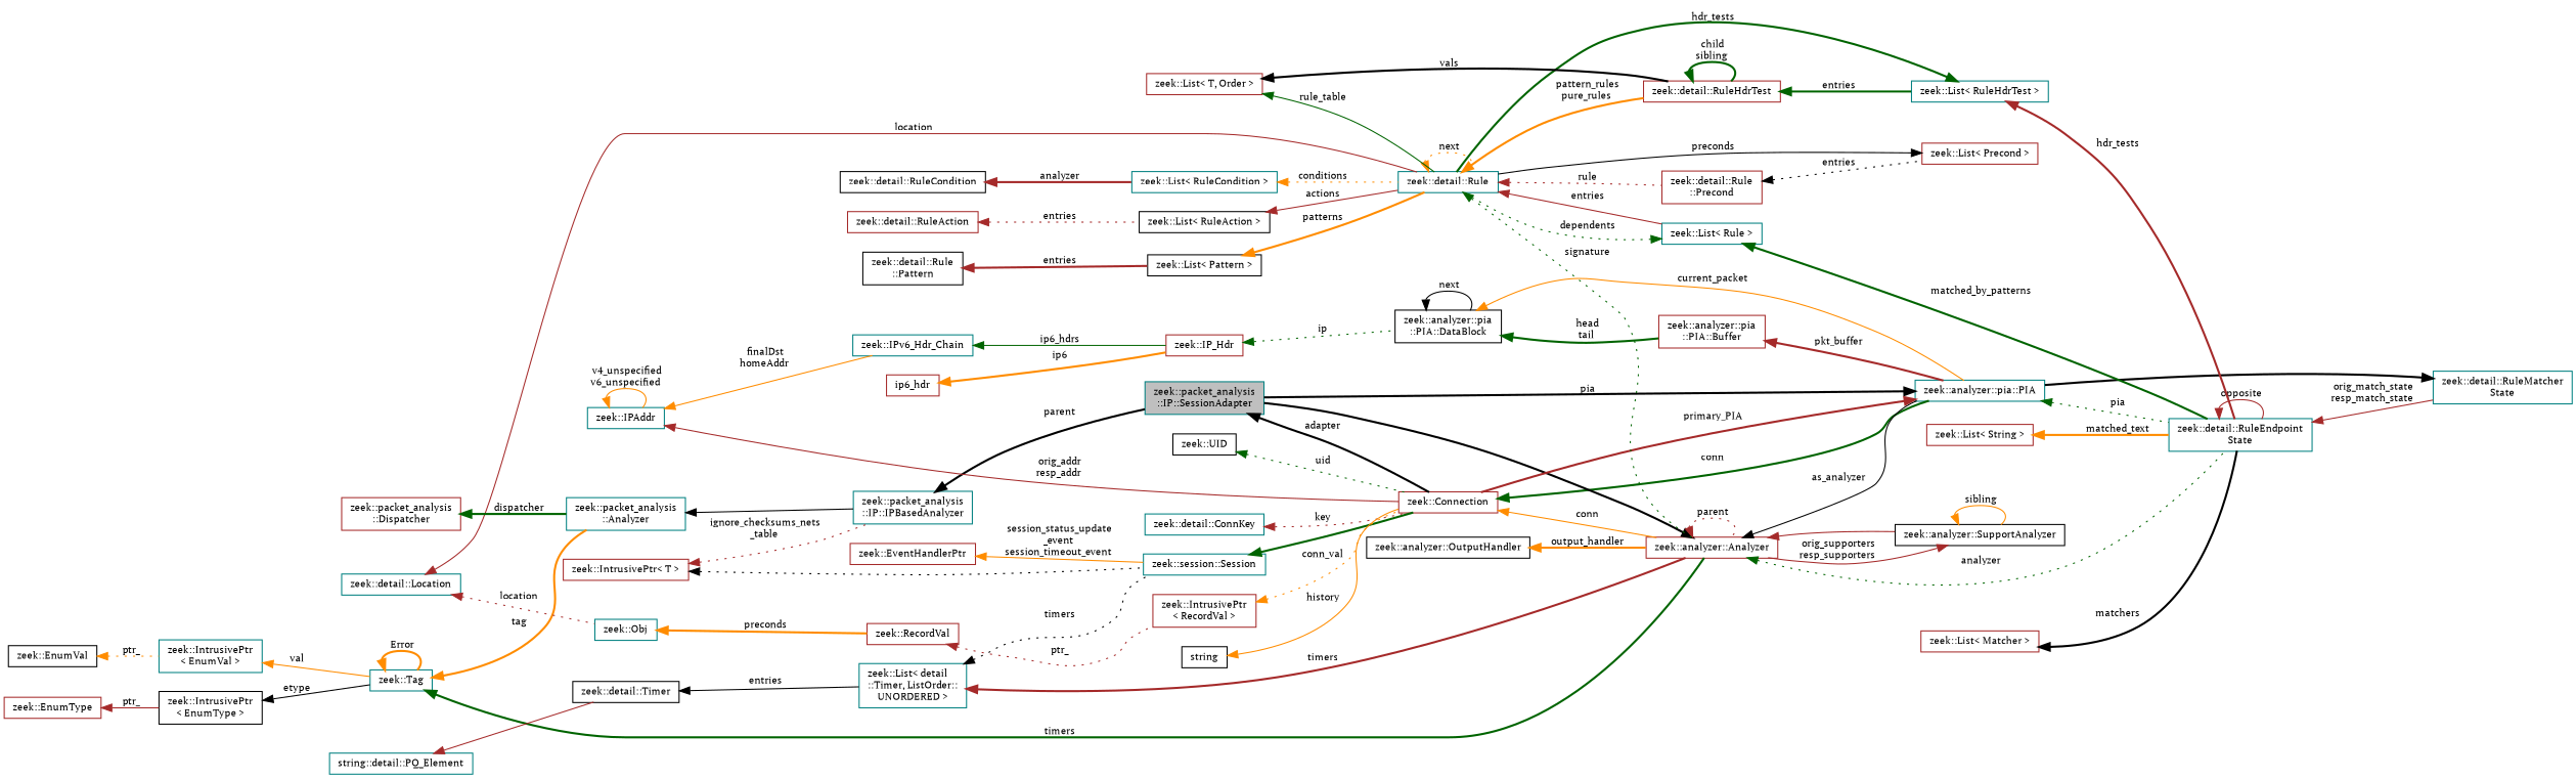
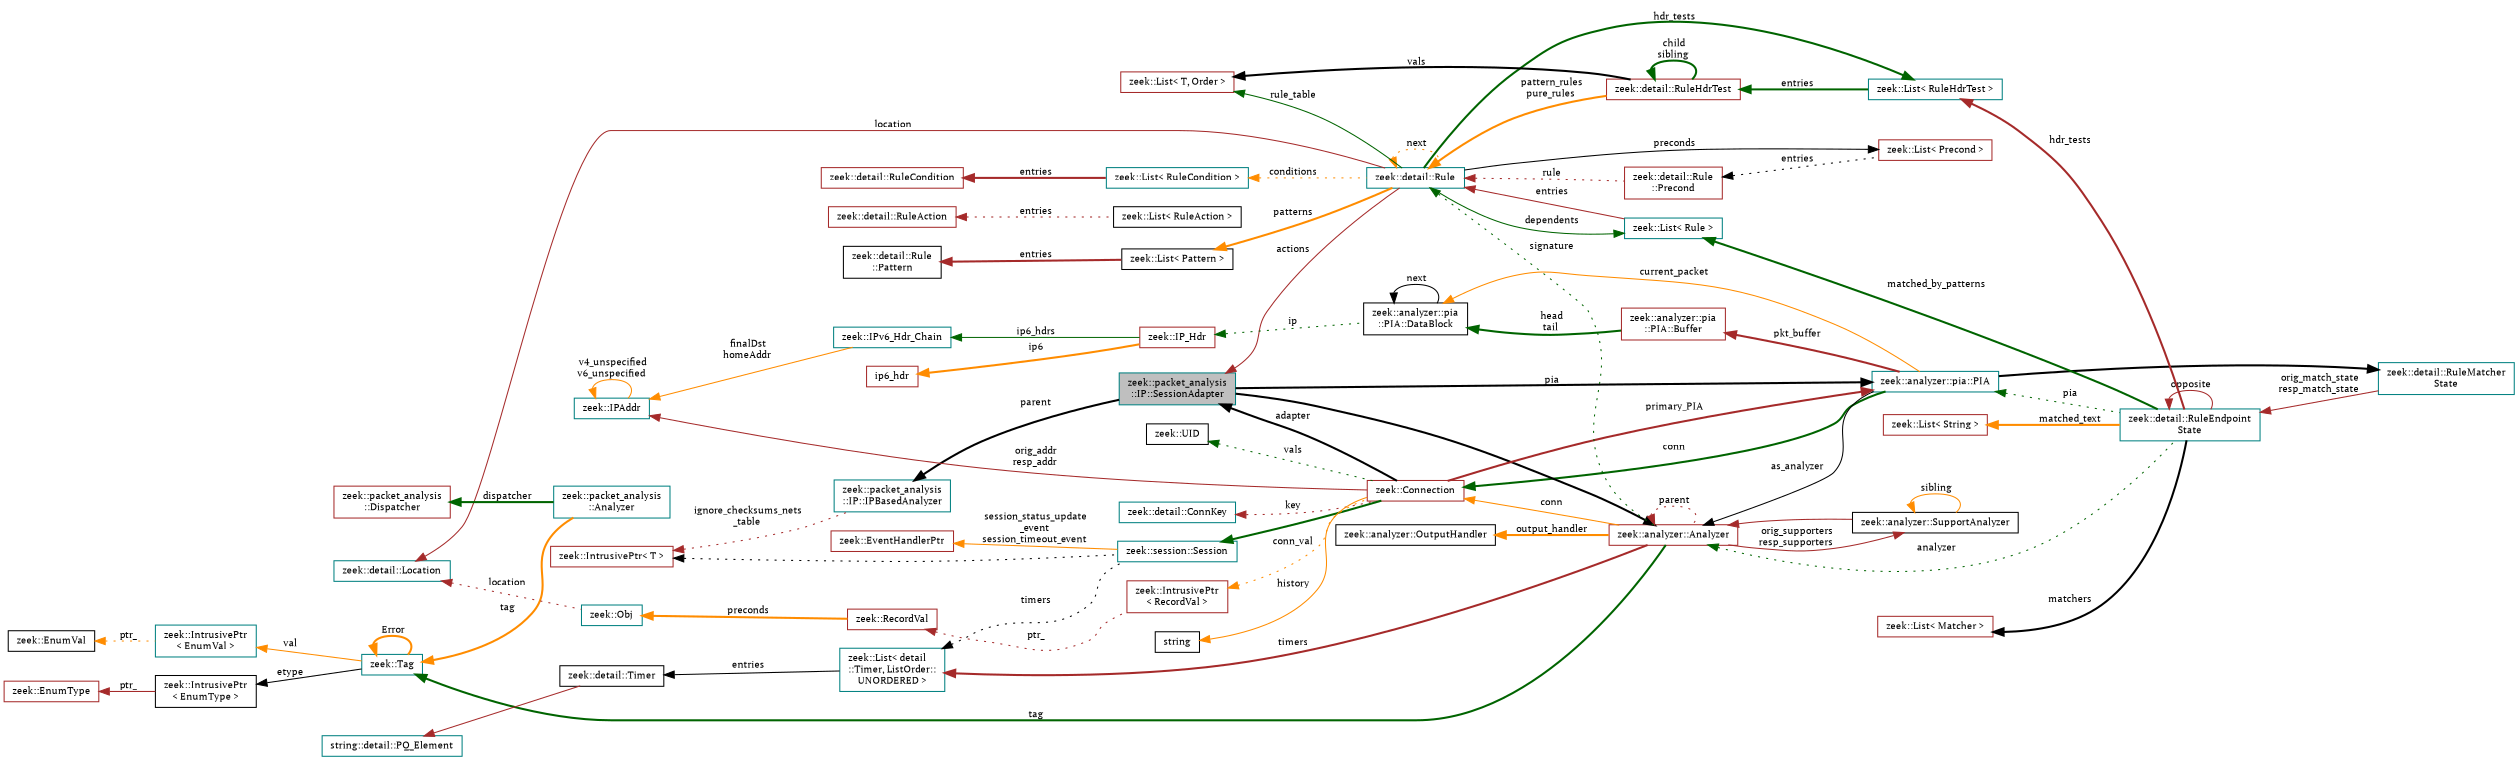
  digraph {
    fontname="PT Serif"
    rankdir=LR
    node [color=teal fillcolor=white fontname="PT Serif" fontsize=10 shape=record style=filled]
    edge [color=brown dir=back fontname="PT Serif" fontsize=10 labelfontname=Helvetica labelfontsize=10 style=bold]
    n1 [fillcolor=grey75 fontcolor=black height=0.2 label="zeek::packet_analysis\l::IP::SessionAdapter" width=0.4]
    n2 [color=brown height=0.2 label="zeek::Connection" width=0.4]
    n3 [color=brown height=0.2 label="zeek::analyzer::Analyzer" width=0.4]
    n4 [height=0.2 label="zeek::analyzer::pia::PIA" width=0.4]
    n5 [height=0.2 label="zeek::detail::RuleEndpoint\lState" width=0.4]
    n6 [color=black height=0.2 label="zeek::analyzer::SupportAnalyzer" width=0.4]
    n7 [height=0.2 label="zeek::detail::RuleMatcher\lState" width=0.4]
    n8 [height=0.2 label="zeek::Tag" width=0.4]
    n9 [height=0.2 label="zeek::packet_analysis\l::Analyzer" width=0.4]
    n10 [height=0.2 label="zeek::packet_analysis\l::IP::IPBasedAnalyzer" width=0.4]
    n11 [height=0.2 label="zeek::IntrusivePtr\l\< EnumVal \>" width=0.4]
    n12 [color=black height=0.2 label="zeek::EnumVal" width=0.4]
    n13 [color=black height=0.2 label="zeek::IntrusivePtr\l\< EnumType \>" width=0.4]
    n14 [color=brown height=0.2 label="zeek::EnumType" width=0.4]
    n15 [height=0.2 label="zeek::session::Session" width=0.4]
    n16 [height=0.2 label="zeek::Obj" width=0.4]
    n17 [color=brown height=0.2 label="zeek::RecordVal" width=0.4]
    n18 [color=brown height=0.2 label="zeek::IntrusivePtr\l\< RecordVal \>" width=0.4]
    n19 [height=0.2 label="zeek::detail::Location" width=0.4]
    n20 [height=0.2 label="zeek::detail::Rule" width=0.4]
    n21 [color=brown height=0.2 label="zeek::detail::RuleHdrTest" width=0.4]
    n22 [color=brown height=0.2 label="zeek::detail::Rule\l::Precond" width=0.4]
    n23 [height=0.2 label="zeek::List\< Rule \>" width=0.4]
    n24 [height=0.2 label="zeek::List\< detail\l::Timer, ListOrder::\lUNORDERED \>" width=0.4]
    n25 [color=black height=0.2 label="zeek::detail::Timer" width=0.4]
    n26 [height=0.2 label="string::detail::PQ_Element" width=0.4]
    n27 [color=brown height=0.2 label="zeek::EventHandlerPtr" width=0.4]
    n28 [height=0.2 label="zeek::IPAddr" width=0.4]
    n29 [height=0.2 label="zeek::IPv6_Hdr_Chain" width=0.4]
    n30 [color=brown height=0.2 label="zeek::IP_Hdr" width=0.4]
    n31 [height=0.2 label="zeek::detail::ConnKey" width=0.4]
    n32 [color=black height=0.2 label=string width=0.4]
    n33 [color=brown height=0.2 label="zeek::List\< Matcher \>" width=0.4]
    n34 [height=0.2 label="zeek::List\< RuleHdrTest \>" width=0.4]
    n35 [color=brown height=0.2 label="zeek::List\< T, Order \>" width=0.4]
    n36 [color=brown height=0.2 label="zeek::List\< Precond \>" width=0.4]
    n37 [height=0.2 label="zeek::List\< RuleCondition \>" width=0.4]
-   n38 [color=black height=0.2 label="zeek::detail::RuleCondition" width=0.4]
+   n38 [color=brown height=0.2 label="zeek::detail::RuleCondition" width=0.4]
    n39 [color=black height=0.2 label="zeek::List\< RuleAction \>" width=0.4]
    n40 [color=brown height=0.2 label="zeek::detail::RuleAction" width=0.4]
    n41 [color=black height=0.2 label="zeek::List\< Pattern \>" width=0.4]
    n42 [color=black height=0.2 label="zeek::detail::Rule\l::Pattern" width=0.4]
    n43 [color=brown height=0.2 label="zeek::List\< String \>" width=0.4]
    n44 [color=brown height=0.2 label="zeek::analyzer::pia\l::PIA::Buffer" width=0.4]
    n45 [color=black height=0.2 label="zeek::analyzer::pia\l::PIA::DataBlock" width=0.4]
    n46 [color=brown height=0.2 label=ip6_hdr width=0.4]
    n47 [color=black height=0.2 label="zeek::UID" width=0.4]
    n48 [color=black height=0.2 label="zeek::analyzer::OutputHandler" width=0.4]
    n49 [color=brown height=0.2 label="zeek::packet_analysis\l::Dispatcher" width=0.4]
    n50 [color=brown height=0.2 label="zeek::IntrusivePtr\< T \>" width=0.4]
    n1 -> n2 [color=black label=" adapter"]
    n2 -> n3 [color=darkorange label=" conn" style=solid]
    n2 -> n4 [color=darkgreen label=" conn"]
    n3 -> n1 [color=black]
    n3 -> n3 [label=" parent" style=dotted]
    n3 -> n4 [color=black label=" as_analyzer" style=solid]
    n3 -> n5 [color=darkgreen label=" analyzer" style=dotted]
    n3 -> n6 [style=solid]
    n4 -> n1 [color=black label=" pia"]
    n4 -> n2 [label=" primary_PIA"]
    n4 -> n5 [color=darkgreen label=" pia" style=dotted]
    n5 -> n5 [label=" opposite" style=solid]
    n5 -> n7 [label=" orig_match_state\nresp_match_state" style=solid]
    n6 -> n3 [label=" orig_supporters\nresp_supporters" style=solid]
    n6 -> n6 [color=darkorange label=" sibling" style=solid]
    n7 -> n4 [color=black]
-   n8 -> n3 [color=darkgreen label=" timers"]
+   n8 -> n3 [color=darkgreen label=" tag"]
    n8 -> n8 [color=darkorange label=" Error"]
    n8 -> n9 [color=darkorange label=" tag"]
-   n9 -> n10 [color=black style=solid]
    n10 -> n1 [color=black label=" parent"]
    n11 -> n8 [color=darkorange label=" val" style=solid]
    n12 -> n11 [color=darkorange label=" ptr_" style=dotted]
    n13 -> n8 [color=black label=" etype" style=solid]
    n14 -> n13 [label=" ptr_" style=solid]
    n15 -> n2 [color=darkgreen]
    n16 -> n17 [color=darkorange label=" preconds"]
    n17 -> n18 [label=" ptr_" style=dotted]
    n18 -> n2 [color=darkorange label=" conn_val" style=dotted]
    n19 -> n16 [label=" location" style=dotted]
    n19 -> n20 [label=" location" style=solid]
    n20 -> n3 [color=darkgreen label=" signature" style=dotted]
    n20 -> n20 [color=darkorange label=" next" style=dotted]
    n20 -> n21 [color=darkorange label=" pattern_rules\npure_rules"]
    n20 -> n22 [label=" rule" style=dotted]
    n20 -> n23 [label=" entries" style=solid]
    n21 -> n21 [color=darkgreen label=" child\nsibling"]
    n21 -> n34 [color=darkgreen label=" entries"]
    n22 -> n36 [color=black label=" entries" style=dotted]
    n23 -> n5 [color=darkgreen label=" matched_by_patterns"]
-   n23 -> n20 [color=darkgreen label=" dependents" style=dotted]
+   n23 -> n20 [color=darkgreen label=" dependents" style=solid]
    n24 -> n3 [label=" timers"]
    n24 -> n15 [color=black label=" timers" style=dotted]
    n25 -> n24 [color=black label=" entries" style=solid]
    n26 -> n25 [style=solid]
    n27 -> n15 [color=darkorange label=" session_status_update\l_event\nsession_timeout_event" style=solid]
    n28 -> n2 [label=" orig_addr\nresp_addr" style=solid]
    n28 -> n28 [color=darkorange label=" v4_unspecified\nv6_unspecified" style=solid]
    n28 -> n29 [color=darkorange label=" finalDst\nhomeAddr" style=solid]
    n29 -> n30 [color=darkgreen label=" ip6_hdrs" style=solid]
    n30 -> n45 [color=darkgreen label=" ip" style=dotted]
    n31 -> n2 [label=" key" style=dotted]
    n32 -> n2 [color=darkorange label=" history" style=solid]
    n33 -> n5 [color=black label=" matchers"]
    n34 -> n5 [label=" hdr_tests"]
    n34 -> n20 [color=darkgreen label=" hdr_tests"]
    n35 -> n20 [color=darkgreen label=" rule_table" style=solid]
    n35 -> n21 [color=black label=" vals"]
    n36 -> n20 [color=black label=" preconds" style=solid]
    n37 -> n20 [color=darkorange label=" conditions" style=dotted]
-   n38 -> n37 [label=" analyzer"]
-   n39 -> n20 [label=" actions" style=solid]
+   n38 -> n37 [label=" entries"]
+   n1 -> n20 [label=" actions" style=solid]
    n40 -> n39 [label=" entries" style=dotted]
    n41 -> n20 [color=darkorange label=" patterns"]
    n42 -> n41 [label=" entries"]
    n43 -> n5 [color=darkorange label=" matched_text"]
    n44 -> n4 [label=" pkt_buffer"]
    n45 -> n4 [color=darkorange label=" current_packet" style=solid]
    n45 -> n44 [color=darkgreen label=" head\ntail"]
    n45 -> n45 [color=black label=" next" style=solid]
    n46 -> n30 [color=darkorange label=" ip6"]
-   n47 -> n2 [color=darkgreen label=" uid" style=dotted]
+   n47 -> n2 [color=darkgreen label=" vals" style=dotted]
    n48 -> n3 [color=darkorange label=" output_handler"]
    n49 -> n9 [color=darkgreen label=" dispatcher"]
    n50 -> n10 [label=" ignore_checksums_nets\l_table" style=dotted]
    n50 -> n15 [color=black style=dotted]
  }
